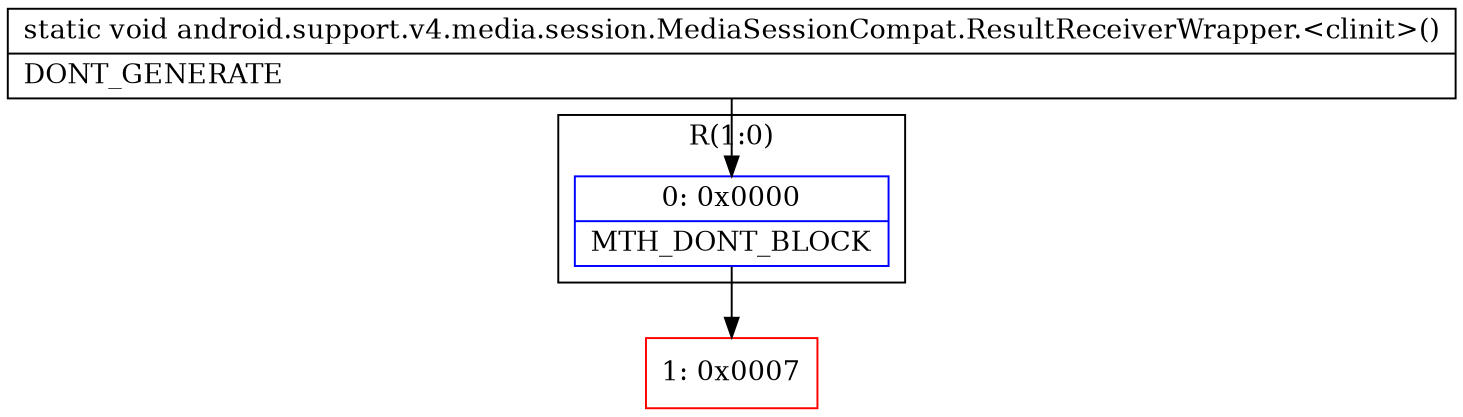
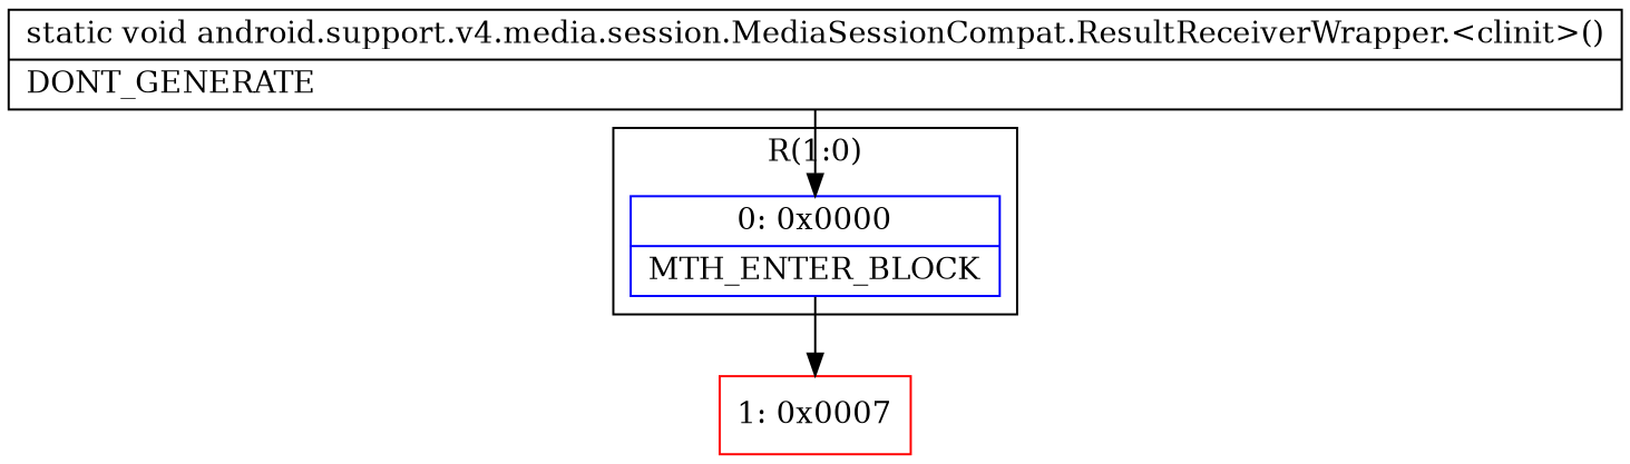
  digraph {
    node [shape=record]
-   n1 [color=blue label="{0\:\ 0x0000|MTH_DONT_BLOCK\l}"]
+   n1 [color=blue label="{0\:\ 0x0000|MTH_ENTER_BLOCK\l}"]
    n2 [color=red label="{1\:\ 0x0007}"]
    n3 [label="{static void android.support.v4.media.session.MediaSessionCompat.ResultReceiverWrapper.\<clinit\>()  | DONT_GENERATE\l}"]
    subgraph cluster_1 {
      label="R(1:0)"
      n1
    }
    n1 -> n2
    n3 -> n1
  }
